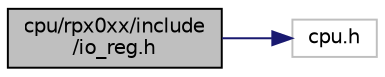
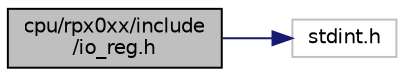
  digraph {
    rankdir=LR
    node [fontname=Helvetica fontsize=10 shape=record style=filled]
    n1 [color=black fillcolor=grey75 fontcolor=black height=0.2 label="cpu/rpx0xx/include\l/io_reg.h" width=0.4]
-   n2 [color=grey75 fillcolor=white height=0.2 label="cpu.h" width=0.4]
+   n2 [color=grey75 fillcolor=white height=0.2 label="stdint.h" width=0.4]
    n1 -> n2 [color=midnightblue fontname=Helvetica fontsize=10 labelfontname=Helvetica labelfontsize=10 style=solid]
  }
